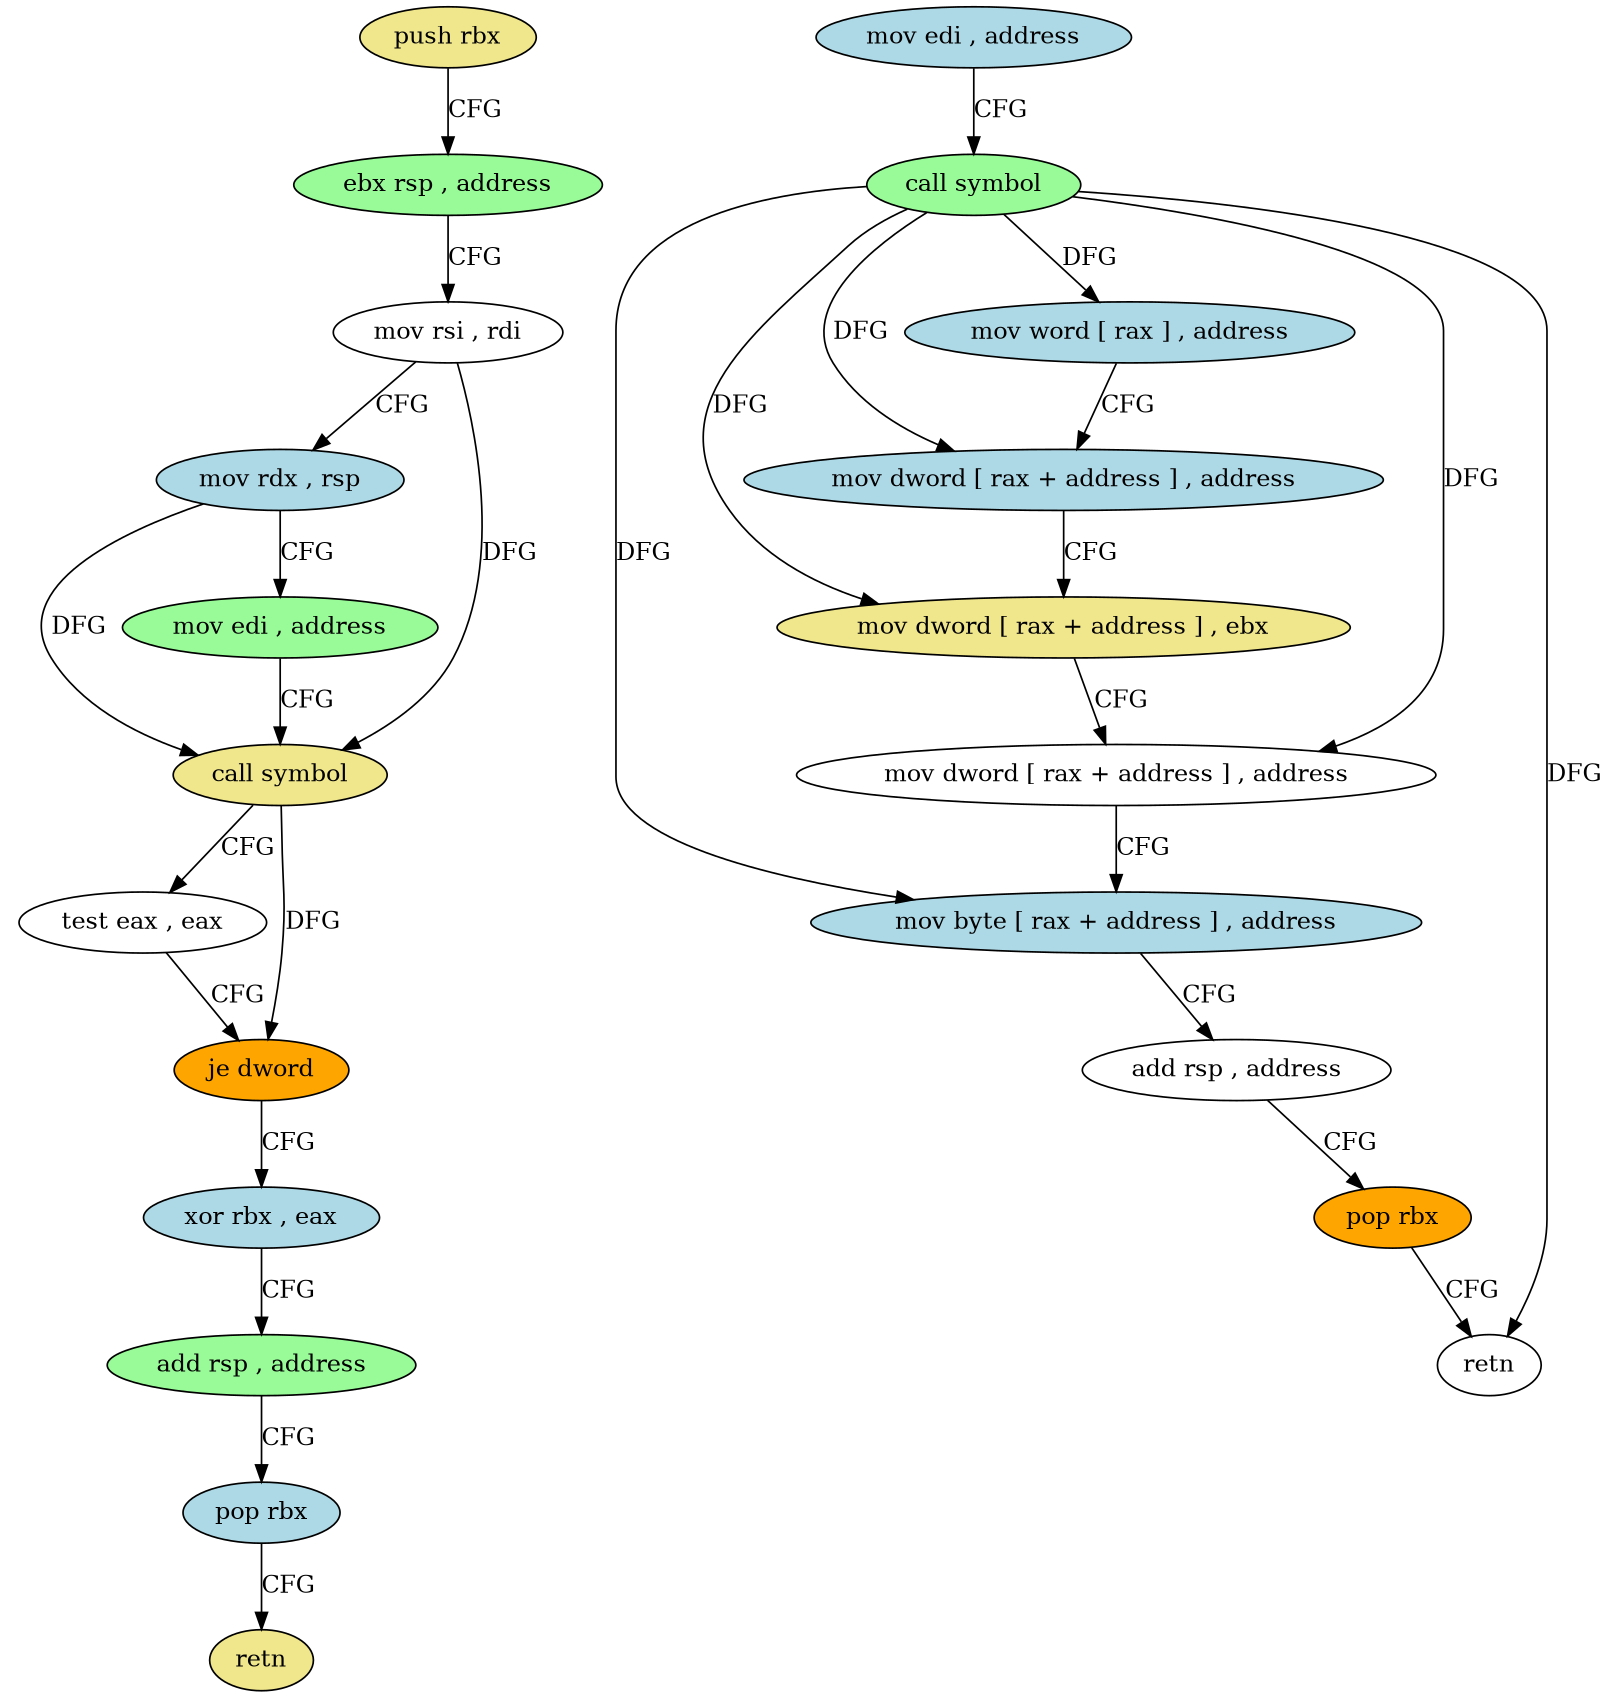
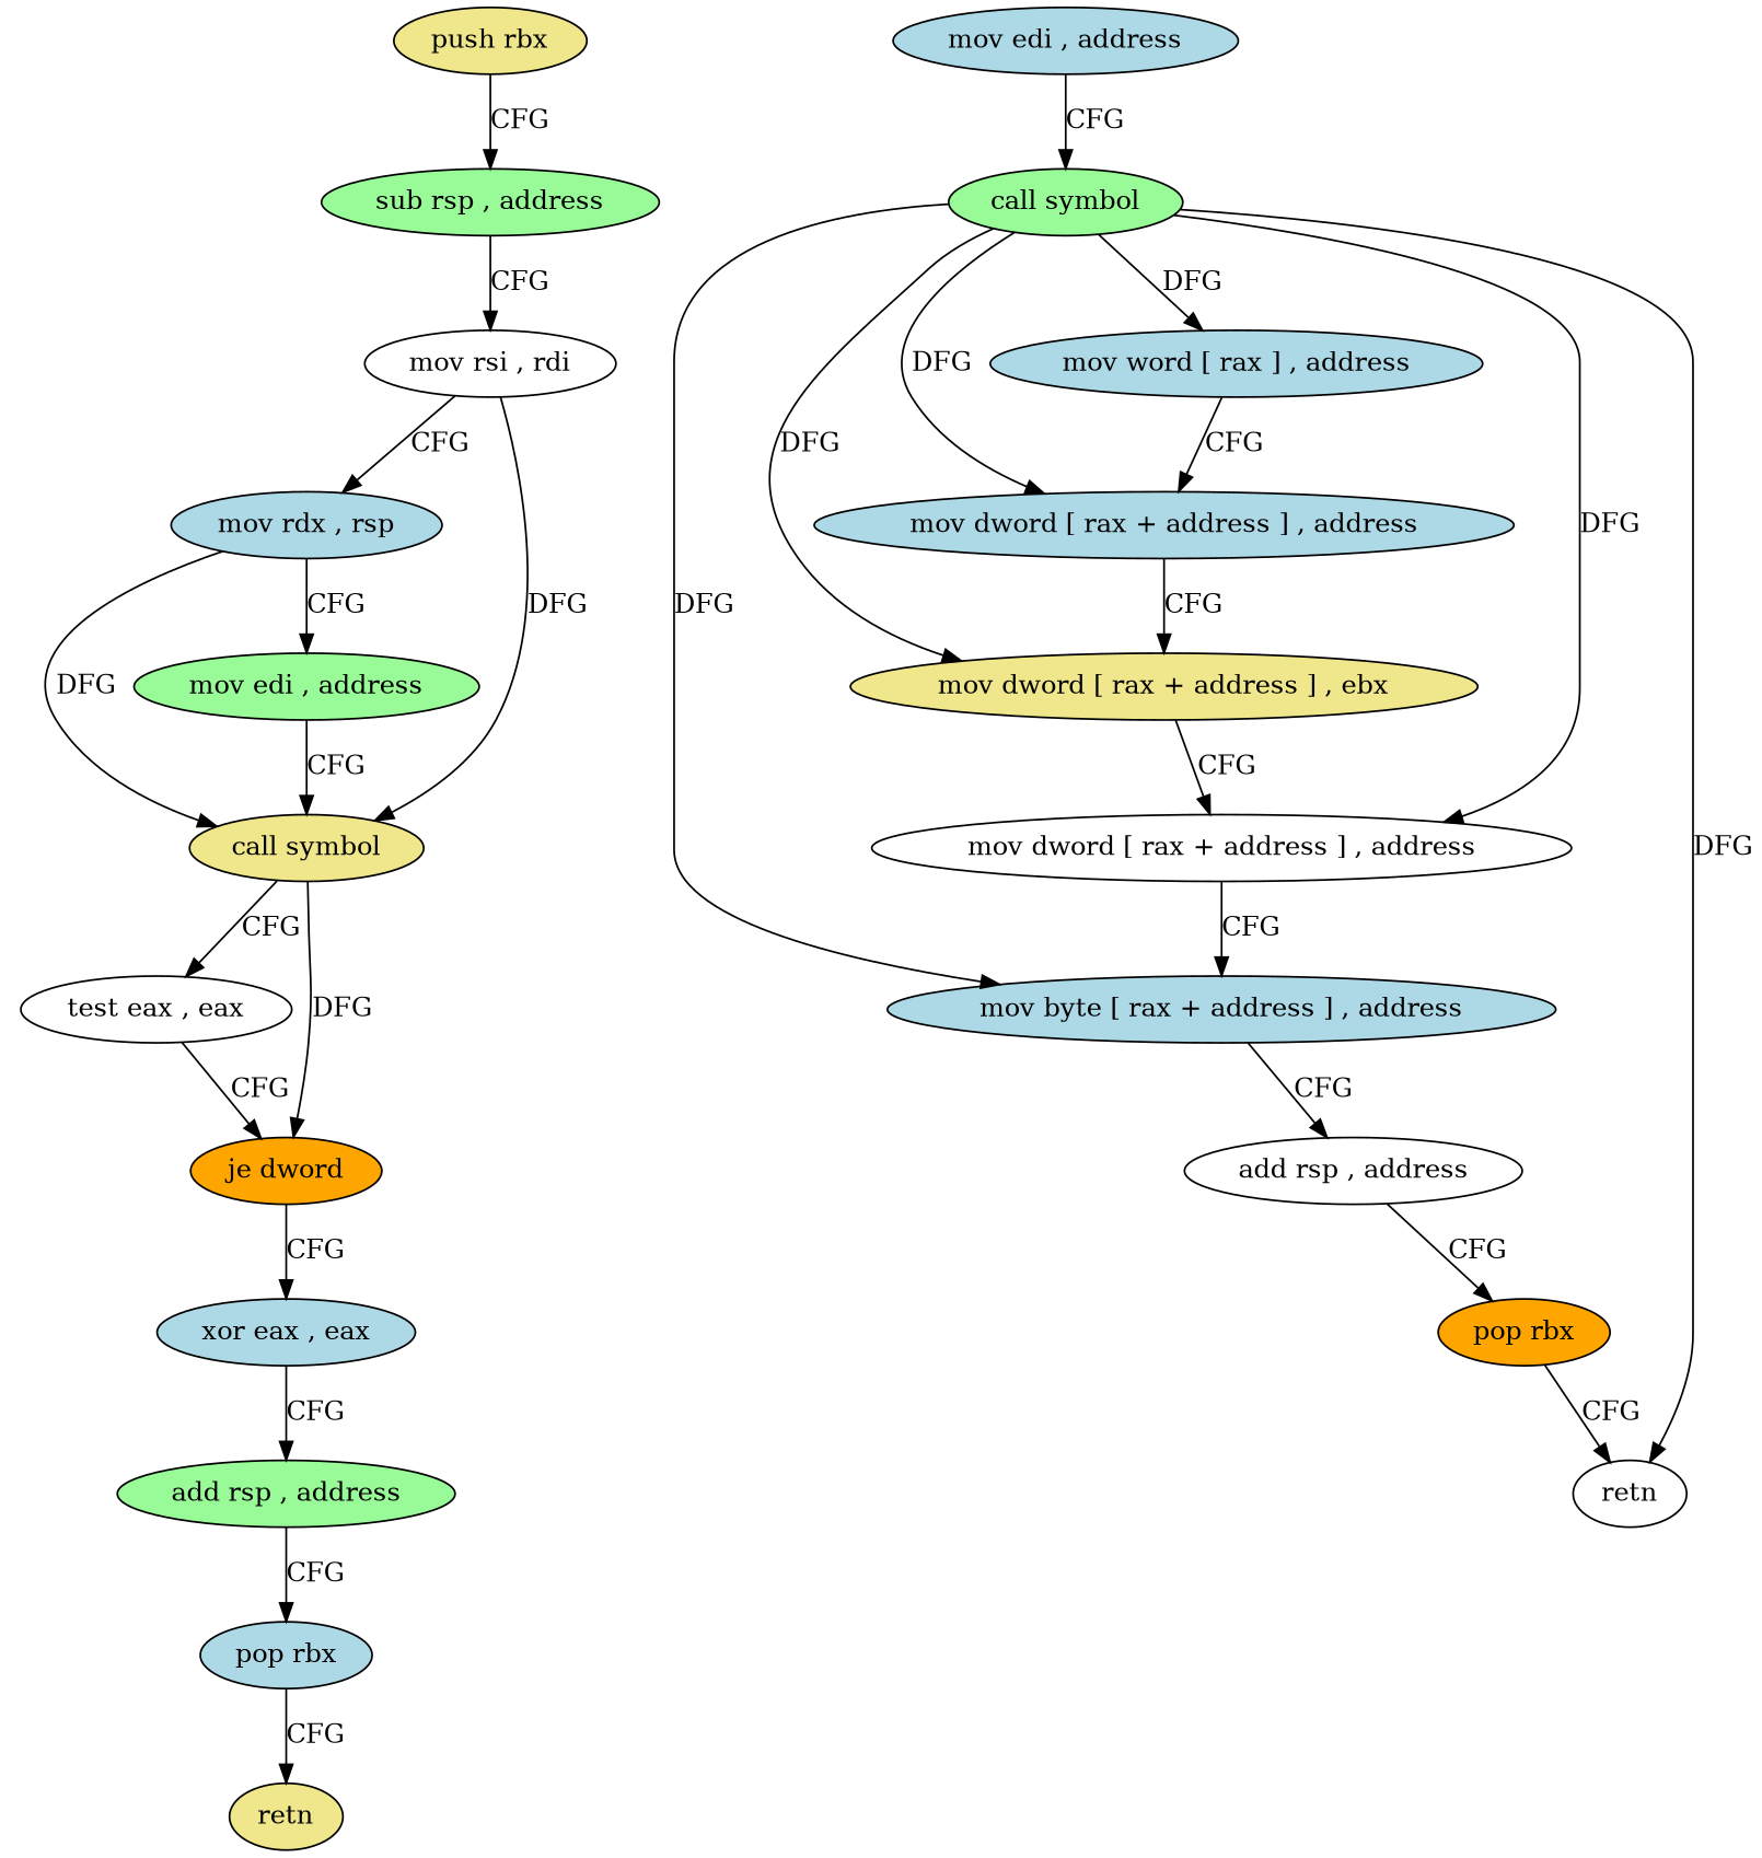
  digraph {
    node [fillcolor=lightblue style=filled]
    n1 [fillcolor=khaki label="push rbx"]
-   n2 [fillcolor=palegreen label="ebx rsp , address"]
+   n2 [fillcolor=palegreen label="sub rsp , address"]
    n3 [fillcolor=white label="mov rsi , rdi"]
    n4 [label="mov rdx , rsp"]
    n5 [fillcolor=khaki label="call symbol"]
    n6 [fillcolor=palegreen label="mov edi , address"]
    n7 [fillcolor=white label="test eax , eax"]
    n8 [fillcolor=orange label="je dword"]
-   n9 [label="xor rbx , eax"]
+   n9 [label="xor eax , eax"]
    n10 [fillcolor=palegreen label="add rsp , address"]
    n11 [label="mov edi , address"]
    n12 [fillcolor=palegreen label="call symbol"]
    n13 [fillcolor=khaki label="mov dword [ rax + address ] , ebx"]
    n14 [fillcolor=white label="mov dword [ rax + address ] , address"]
    n15 [label="pop rbx"]
    n16 [label="mov word [ rax ] , address"]
    n17 [label="mov dword [ rax + address ] , address"]
    n18 [label="mov byte [ rax + address ] , address"]
    n19 [fillcolor=white label=retn]
    n20 [fillcolor=white label="add rsp , address"]
    n21 [fillcolor=orange label="pop rbx"]
    n22 [fillcolor=khaki label=retn]
    n1 -> n2 [label=CFG]
    n2 -> n3 [label=CFG]
    n3 -> n4 [label=CFG]
    n3 -> n5 [label=DFG]
    n4 -> n5 [label=DFG]
    n4 -> n6 [label=CFG]
    n5 -> n7 [label=CFG]
    n5 -> n8 [label=DFG]
    n6 -> n5 [label=CFG]
    n7 -> n8 [label=CFG]
    n8 -> n9 [label=CFG]
    n9 -> n10 [label=CFG]
    n10 -> n15 [label=CFG]
    n11 -> n12 [label=CFG]
    n12 -> n13 [label=DFG]
    n12 -> n14 [label=DFG]
    n12 -> n16 [label=DFG]
    n12 -> n17 [label=DFG]
    n12 -> n18 [label=DFG]
    n12 -> n19 [label=DFG]
    n13 -> n14 [label=CFG]
    n14 -> n18 [label=CFG]
    n15 -> n22 [label=CFG]
    n16 -> n17 [label=CFG]
    n17 -> n13 [label=CFG]
    n18 -> n20 [label=CFG]
    n20 -> n21 [label=CFG]
    n21 -> n19 [label=CFG]
  }
